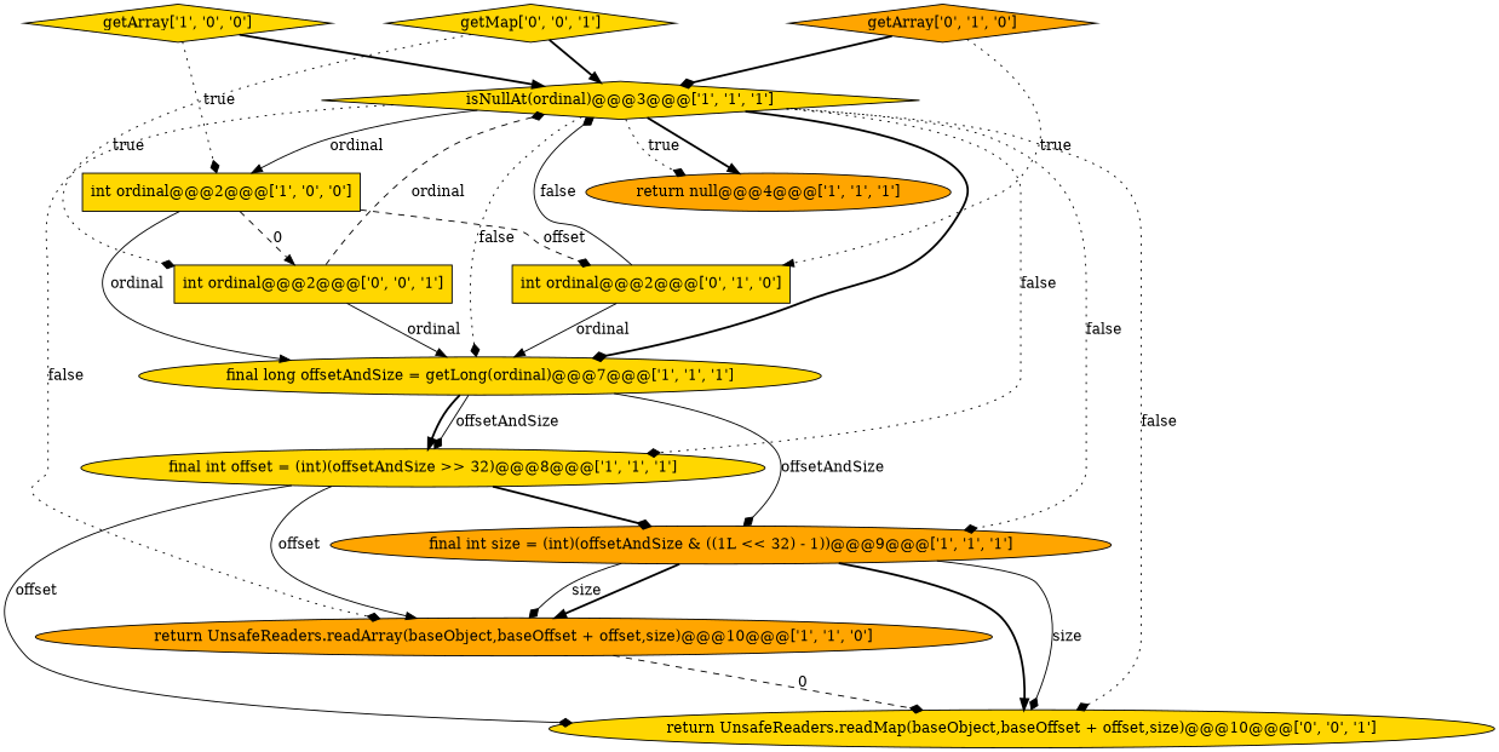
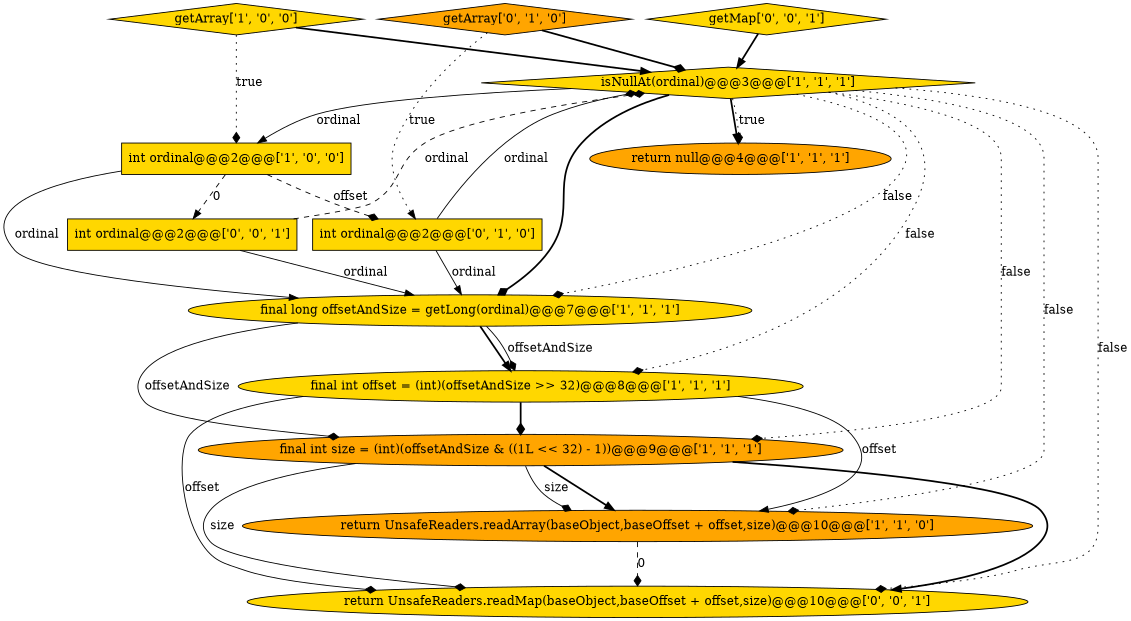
  digraph {
    node [fillcolor=gold shape=ellipse style=filled]
    edge [arrowhead=diamond style=solid]
    n1 [fillcolor=orange label="return UnsafeReaders.readArray(baseObject,baseOffset + offset,size)@@@10@@@['1', '1', '0']"]
    n2 [label="return UnsafeReaders.readMap(baseObject,baseOffset + offset,size)@@@10@@@['0', '0', '1']"]
    n3 [label="int ordinal@@@2@@@['1', '0', '0']" shape=box]
    n4 [label="int ordinal@@@2@@@['0', '1', '0']" shape=box]
    n5 [label="int ordinal@@@2@@@['0', '0', '1']" shape=box]
    n6 [label="final long offsetAndSize = getLong(ordinal)@@@7@@@['1', '1', '1']"]
    n7 [label="isNullAt(ordinal)@@@3@@@['1', '1', '1']" shape=diamond]
    n8 [label="final int offset = (int)(offsetAndSize >> 32)@@@8@@@['1', '1', '1']"]
    n9 [fillcolor=orange label="final int size = (int)(offsetAndSize & ((1L << 32) - 1))@@@9@@@['1', '1', '1']"]
    n10 [fillcolor=orange label="return null@@@4@@@['1', '1', '1']"]
    n11 [label="getArray['1', '0', '0']" shape=diamond]
    n12 [label="getMap['0', '0', '1']" shape=diamond]
    n13 [fillcolor=orange label="getArray['0', '1', '0']" shape=diamond]
    n1 -> n2 [label=0 style=dashed]
    n3 -> n4 [label=offset style=dashed]
    n3 -> n5 [arrowhead=normal label=0 style=dashed]
    n3 -> n6 [arrowhead=normal label=ordinal]
    n4 -> n6 [arrowhead=normal label=ordinal]
-   n4 -> n7 [label=false]
+   n4 -> n7 [label=ordinal]
    n5 -> n6 [arrowhead=normal label=ordinal]
    n5 -> n7 [label=ordinal style=dashed]
    n6 -> n8 [arrowhead=normal style=bold]
    n6 -> n8 [label=offsetAndSize]
    n6 -> n9 [label=offsetAndSize]
    n7 -> n1 [label=false style=dotted]
    n7 -> n2 [label=false style=dotted]
    n7 -> n3 [arrowhead=normal label=ordinal]
    n7 -> n6 [label=false style=dotted]
    n7 -> n6 [style=bold]
    n7 -> n8 [label=false style=dotted]
    n7 -> n9 [label=false style=dotted]
    n7 -> n10 [arrowhead=normal style=bold]
    n7 -> n10 [label=true style=dotted]
    n8 -> n1 [arrowhead=normal label=offset]
    n8 -> n2 [label=offset]
    n8 -> n9 [style=bold]
    n9 -> n1 [arrowhead=normal style=bold]
    n9 -> n1 [label=size]
    n9 -> n2 [label=size]
    n9 -> n2 [arrowhead=normal style=bold]
    n11 -> n3 [label=true style=dotted]
    n11 -> n7 [arrowhead=normal style=bold]
-   n12 -> n5 [label=true style=dotted]
    n12 -> n7 [arrowhead=normal style=bold]
    n13 -> n4 [arrowhead=normal label=true style=dotted]
    n13 -> n7 [style=bold]
  }
